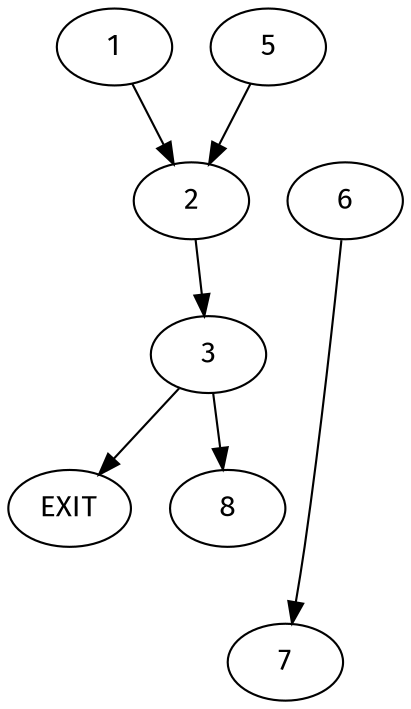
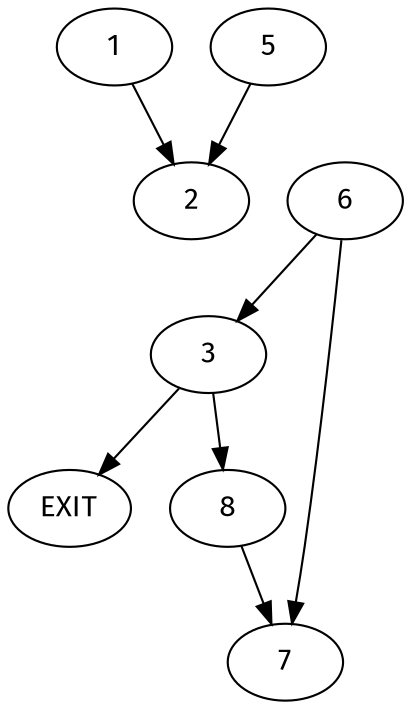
  digraph {
    fontname="Fira Sans"
    node [fontname="Fira Sans"]
    edge [fontname="Fira Sans"]
    1
    2
    n3 [label=EXIT]
    3
    8
    5
    6
    7
    1 -> 2
-   2 -> 3
+   6 -> 3
    3 -> n3
    3 -> 8
+   8 -> 7
    5 -> 2
    6 -> 7
  }
